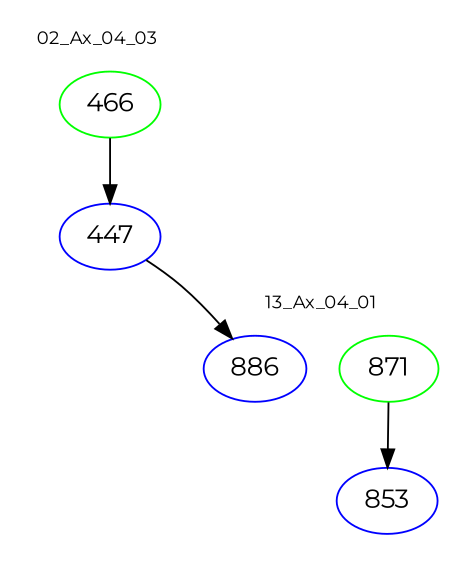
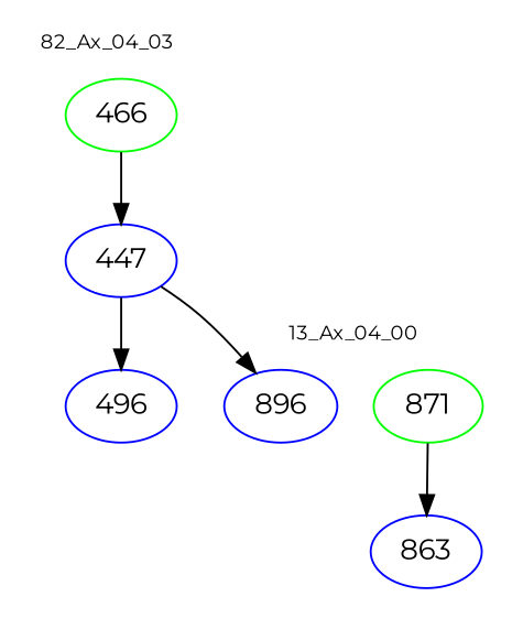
  digraph {
    fontname=Montserrat
    node [color=blue fontname=Montserrat]
    edge [color=black fontname=Montserrat]
    n1 [color=green label=871]
-   n2 [label=853]
-   n3 [label=886]
+   n2 [label=863]
+   n3 [label=896]
    n4 [color=green label=466]
    n5 [label=447]
+   n6 [label=496]
    subgraph cluster_1 {
      color=white
      fontsize=10
-     label="13_Ax_04_01"
+     label="13_Ax_04_00"
      n1
      n2
      n3
    }
    subgraph cluster_2 {
      color=white
      fontsize=10
-     label="02_Ax_04_03"
+     label="82_Ax_04_03"
      n4
      n5
+     n6
    }
    n1 -> n2
    n4 -> n5
    n5 -> n3
+   n5 -> n6
  }
